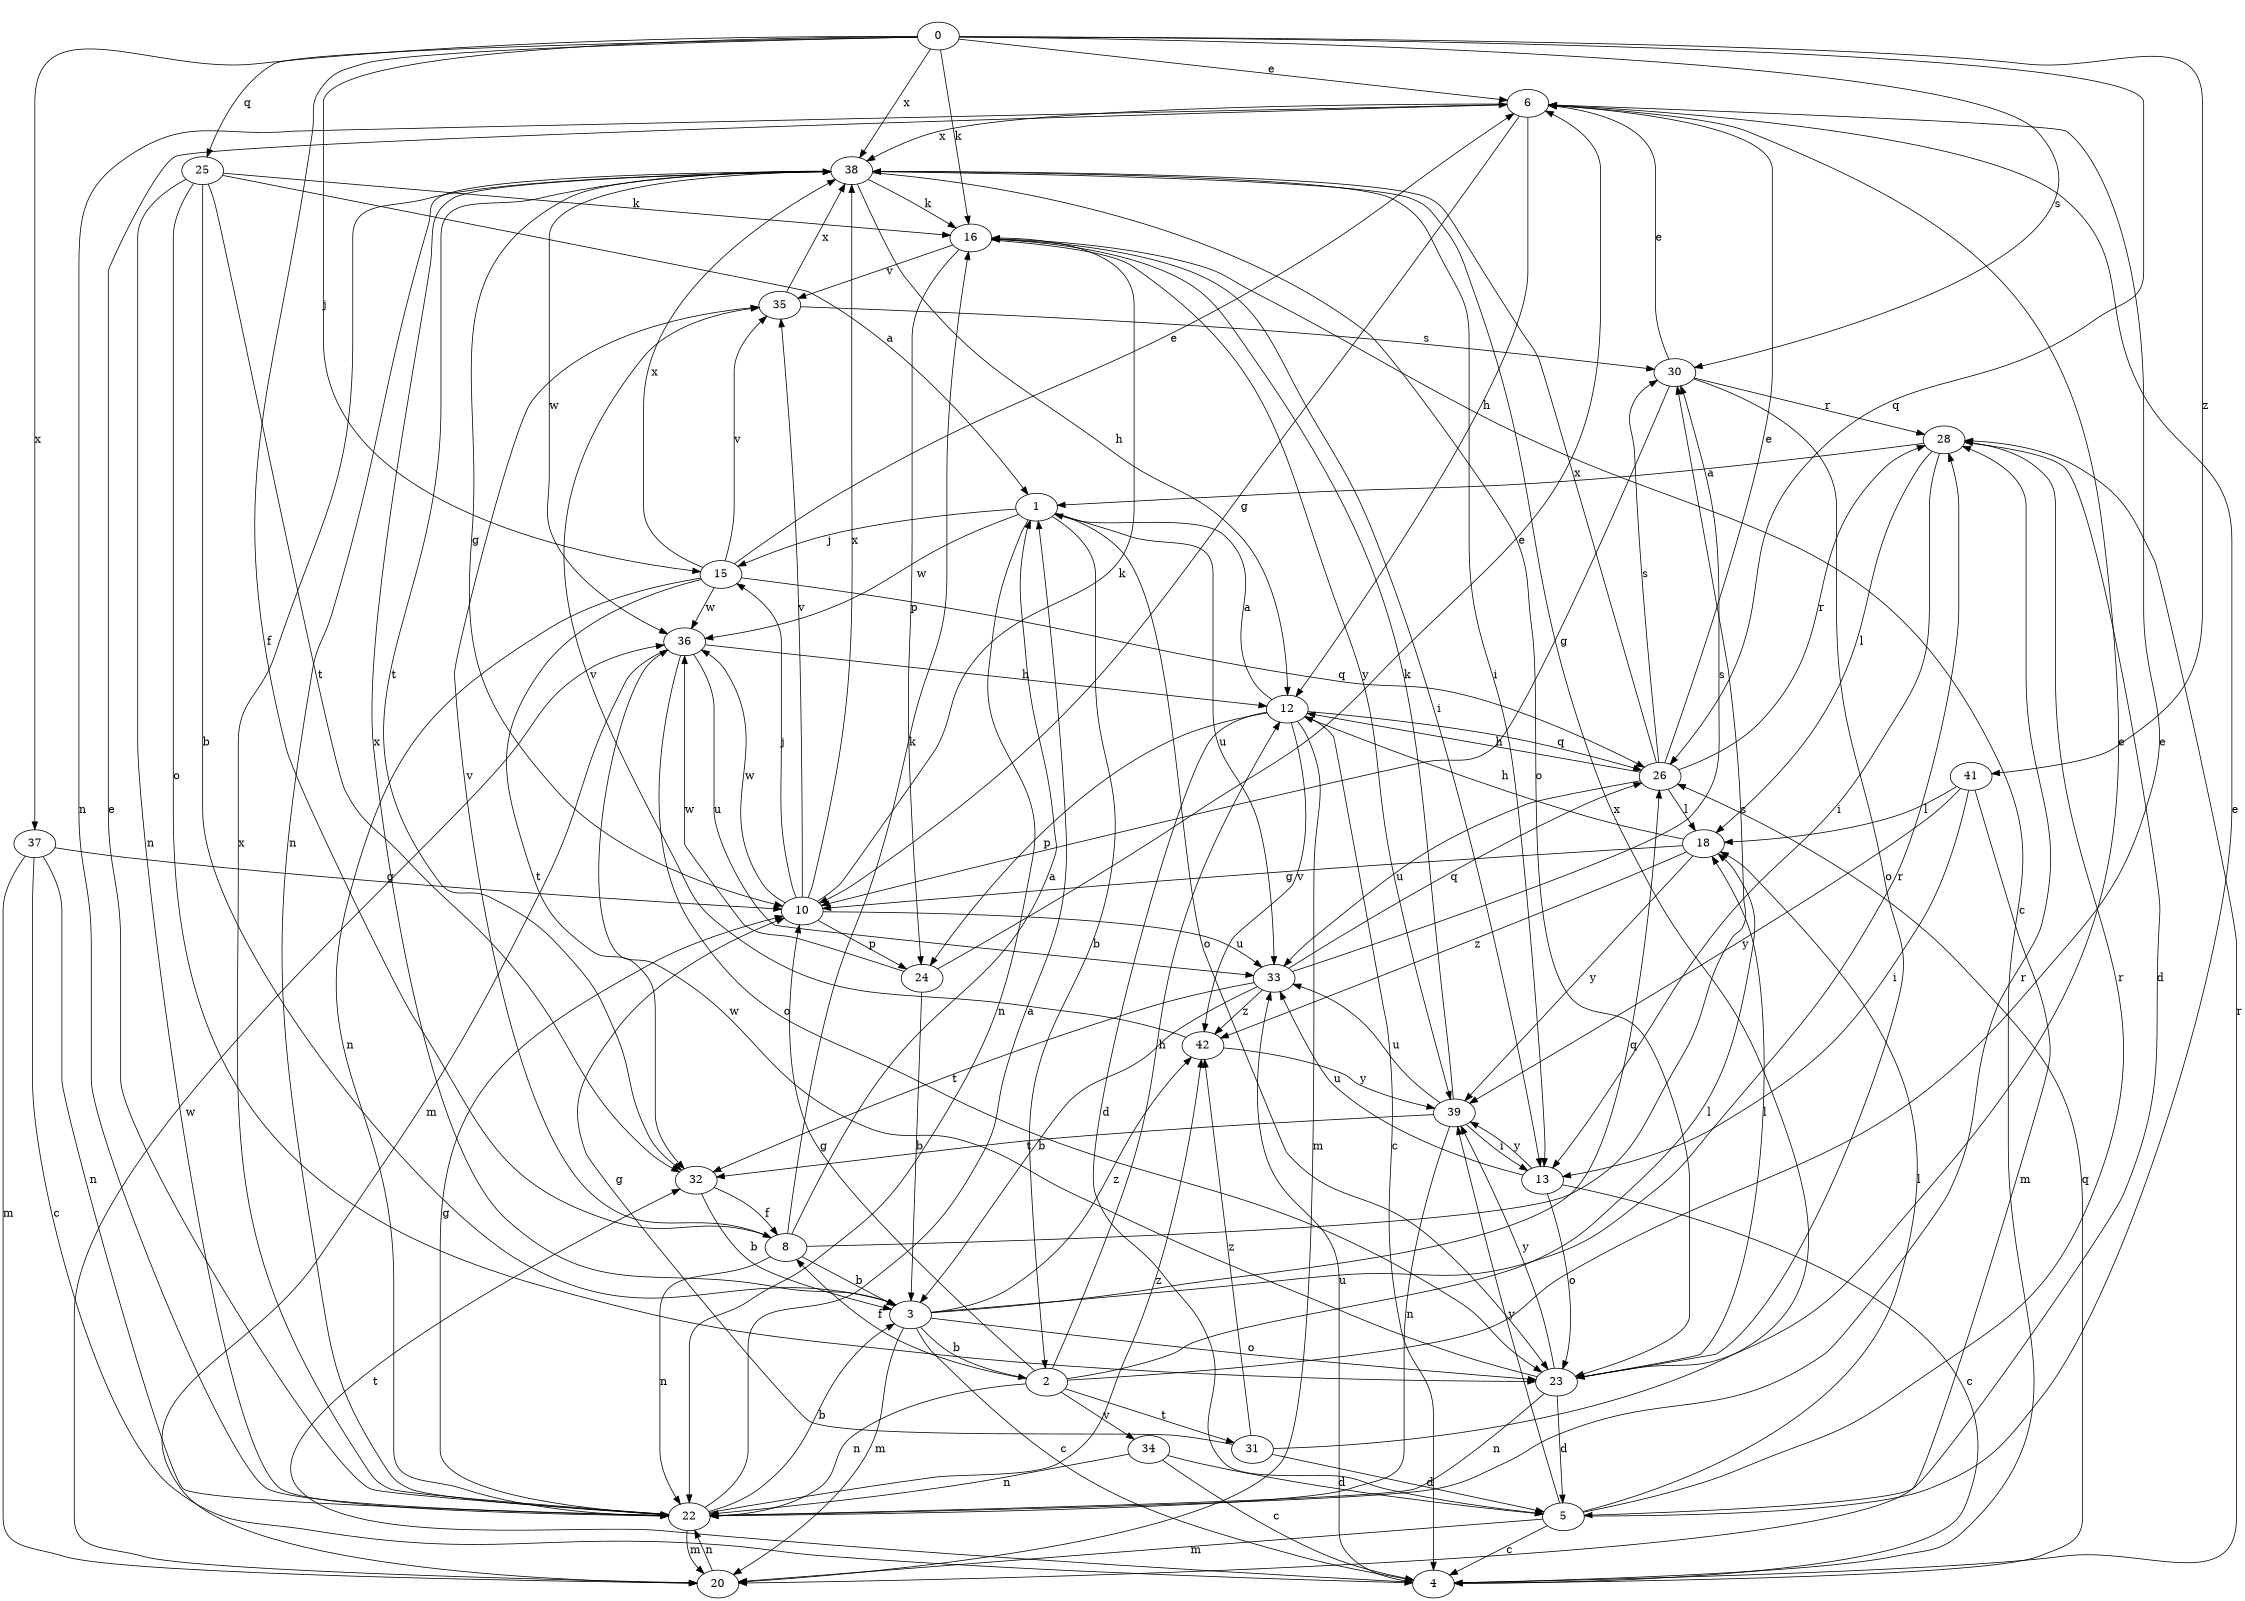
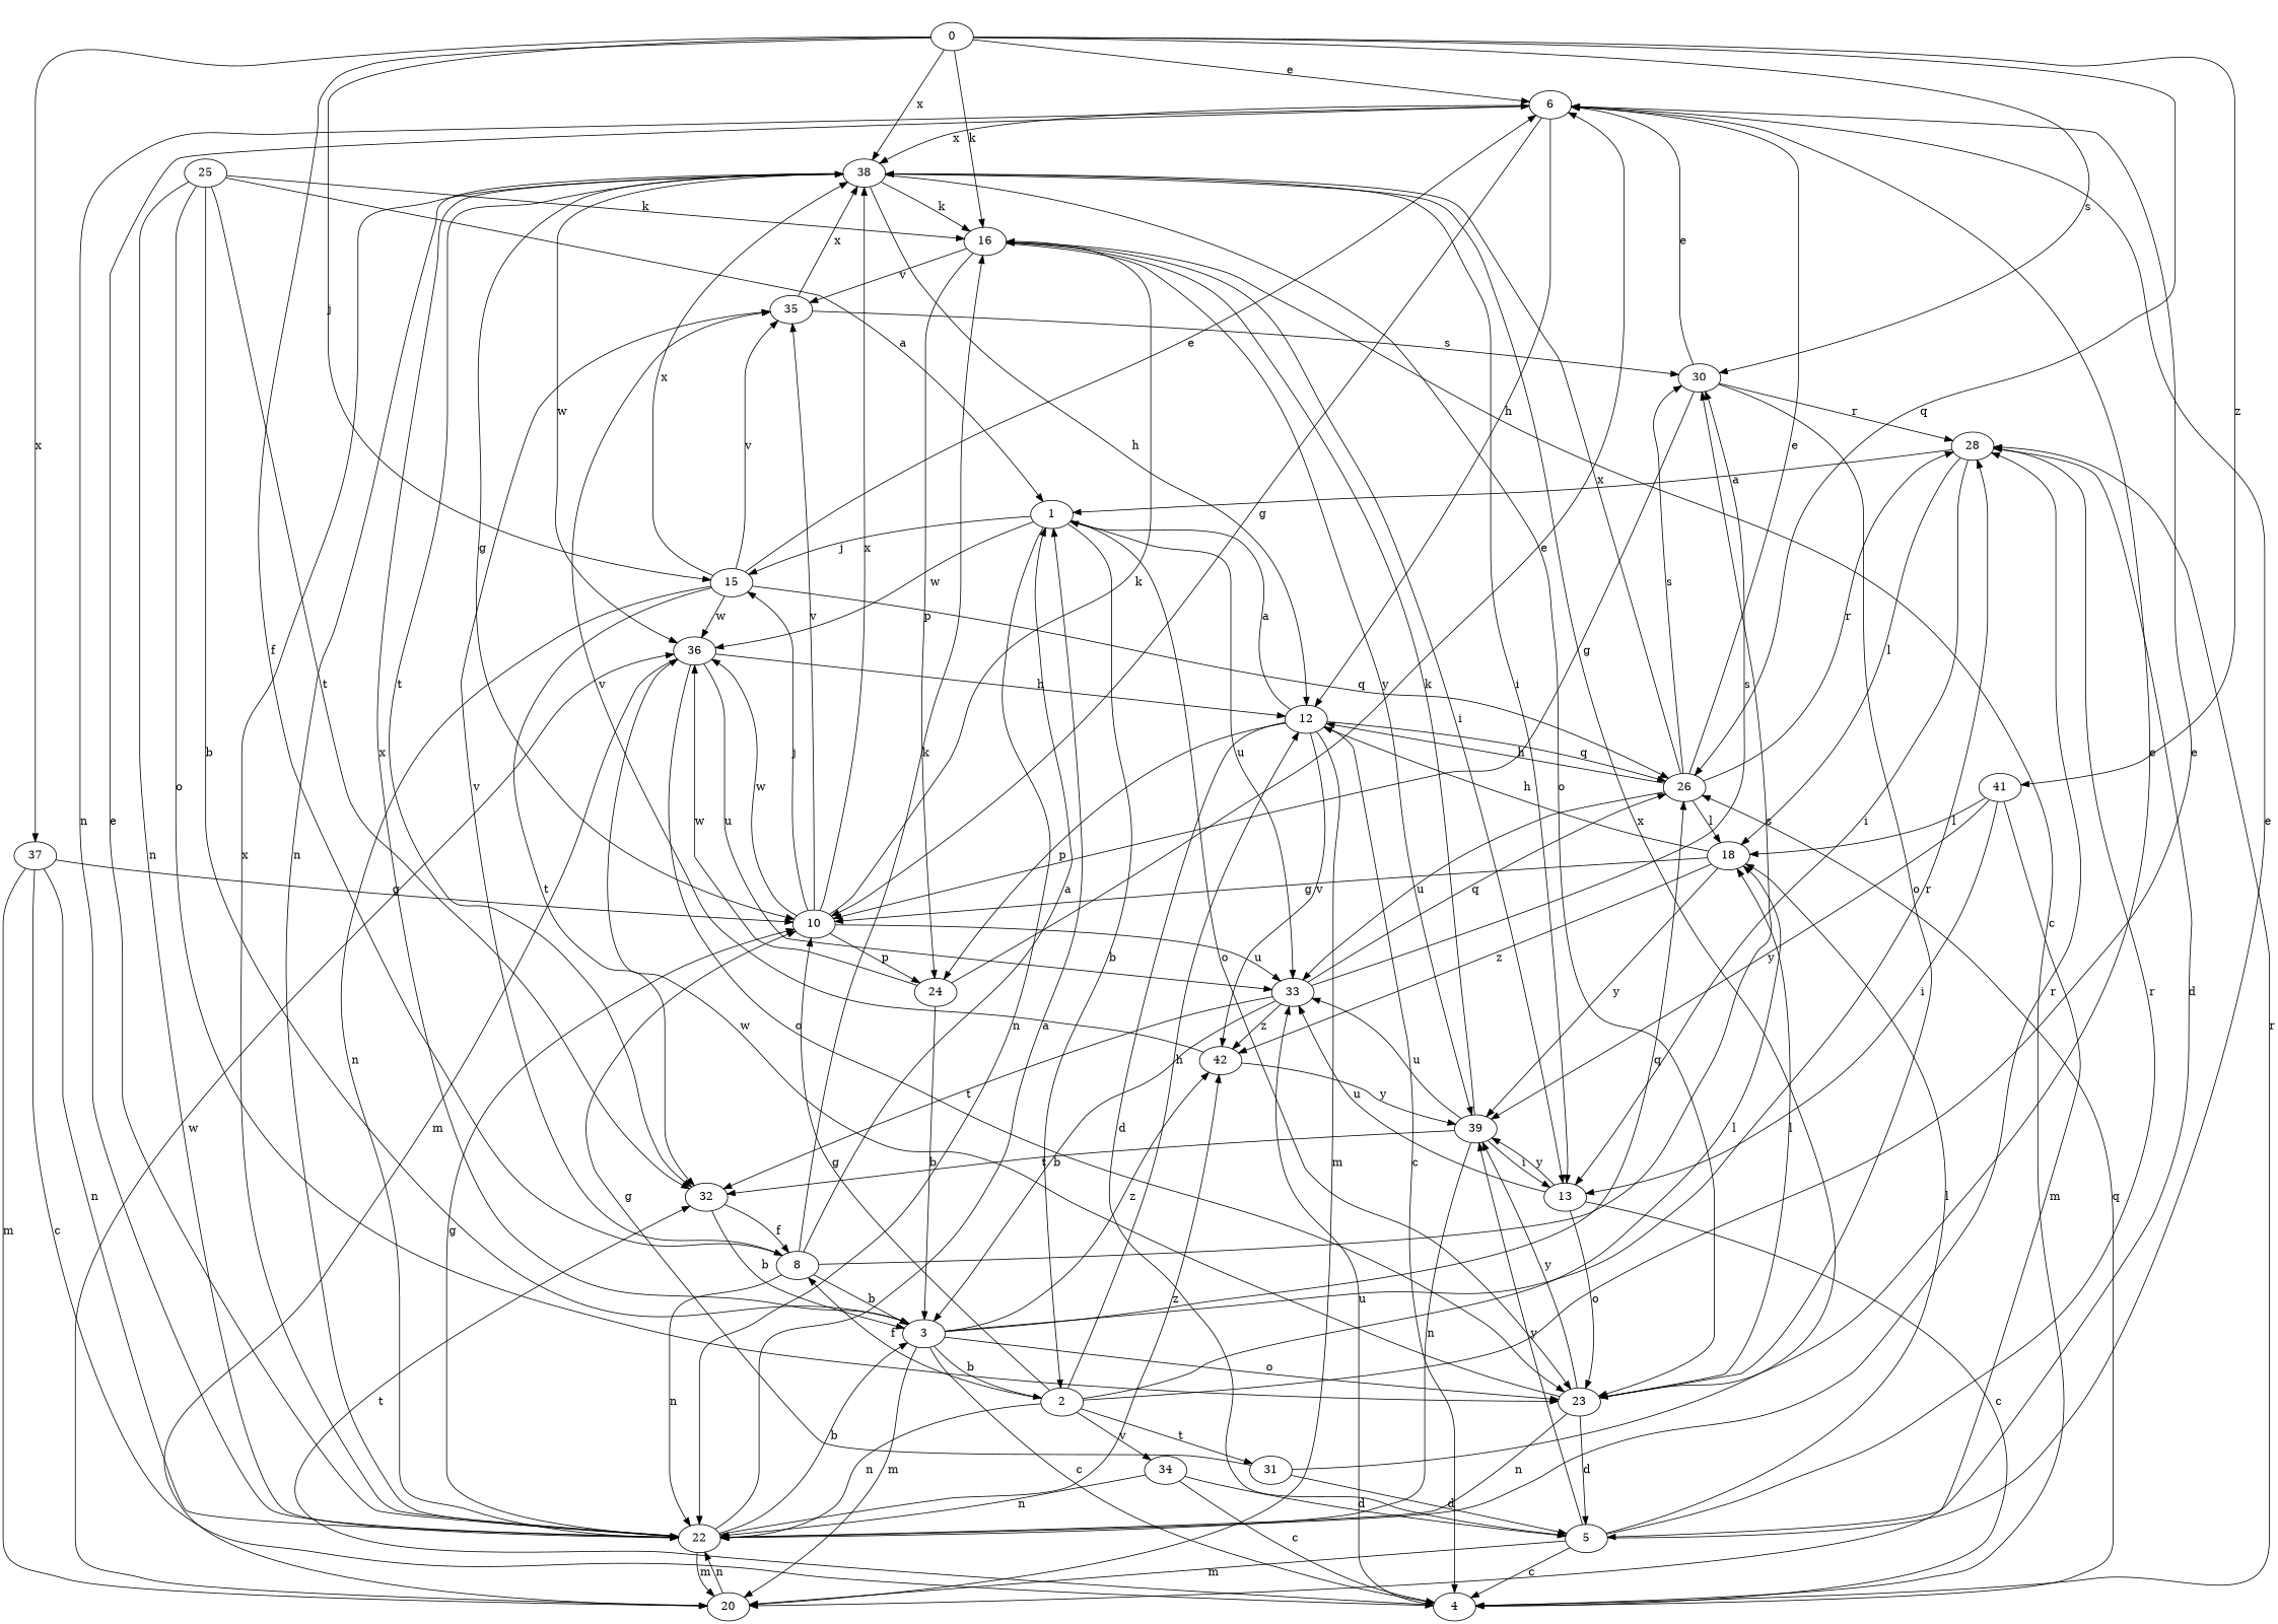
  strict digraph {
    0
    6
    8
    16
    25
    26
    30
    37
    38
    41
    15
    22
    10
    12
    1
    3
    35
    4
    39
    24
    13
    23
    32
    33
    18
    28
    20
    36
    2
    31
    34
    42
    5
    0 -> 6 [label=e]
    0 -> 8 [label=f]
    0 -> 16 [label=k]
-   0 -> 25 [label=q]
    0 -> 26 [label=q]
    0 -> 30 [label=s]
    0 -> 37 [label=x]
    0 -> 38 [label=x]
    0 -> 41 [label=z]
    0 -> 15 [label=j]
    6 -> 38 [label=x]
    6 -> 22 [label=n]
    6 -> 10 [label=g]
    6 -> 12 [label=h]
    8 -> 16 [label=k]
    8 -> 30 [label=s]
    8 -> 22 [label=n]
    8 -> 1 [label=a]
    8 -> 3 [label=b]
    8 -> 35 [label=v]
    16 -> 35 [label=v]
    16 -> 4 [label=c]
    16 -> 39 [label=y]
    16 -> 24 [label=p]
    16 -> 13 [label=i]
    25 -> 16 [label=k]
    25 -> 22 [label=n]
    25 -> 1 [label=a]
    25 -> 3 [label=b]
    25 -> 23 [label=o]
    25 -> 32 [label=t]
    26 -> 6 [label=e]
    26 -> 30 [label=s]
    26 -> 38 [label=x]
    26 -> 12 [label=h]
    26 -> 33 [label=u]
    26 -> 18 [label=l]
    26 -> 28 [label=r]
    30 -> 6 [label=e]
    30 -> 10 [label=g]
    30 -> 23 [label=o]
    30 -> 28 [label=r]
    37 -> 22 [label=n]
    37 -> 10 [label=g]
    37 -> 4 [label=c]
    37 -> 20 [label=m]
    38 -> 16 [label=k]
    38 -> 22 [label=n]
    38 -> 10 [label=g]
    38 -> 12 [label=h]
    38 -> 13 [label=i]
    38 -> 23 [label=o]
    38 -> 32 [label=t]
    38 -> 36 [label=w]
    41 -> 39 [label=y]
    41 -> 13 [label=i]
    41 -> 18 [label=l]
    41 -> 20 [label=m]
    15 -> 6 [label=e]
    15 -> 26 [label=q]
    15 -> 38 [label=x]
    15 -> 22 [label=n]
    15 -> 35 [label=v]
    15 -> 32 [label=t]
    15 -> 36 [label=w]
    22 -> 6 [label=e]
    22 -> 38 [label=x]
    22 -> 10 [label=g]
    22 -> 1 [label=a]
    22 -> 3 [label=b]
    22 -> 28 [label=r]
    22 -> 20 [label=m]
    22 -> 42 [label=z]
    10 -> 16 [label=k]
    10 -> 38 [label=x]
    10 -> 15 [label=j]
    10 -> 35 [label=v]
    10 -> 24 [label=p]
    10 -> 33 [label=u]
    10 -> 36 [label=w]
    12 -> 26 [label=q]
    12 -> 1 [label=a]
    12 -> 4 [label=c]
    12 -> 24 [label=p]
    12 -> 20 [label=m]
    12 -> 42 [label=v]
    12 -> 5 [label=d]
    1 -> 15 [label=j]
    1 -> 22 [label=n]
    1 -> 23 [label=o]
    1 -> 33 [label=u]
    1 -> 36 [label=w]
    1 -> 2 [label=b]
    3 -> 26 [label=q]
    3 -> 38 [label=x]
    3 -> 4 [label=c]
    3 -> 23 [label=o]
    3 -> 28 [label=r]
    3 -> 20 [label=m]
    3 -> 2 [label=b]
    3 -> 42 [label=z]
    35 -> 30 [label=s]
    35 -> 38 [label=x]
    4 -> 26 [label=q]
    4 -> 32 [label=t]
    4 -> 33 [label=u]
    4 -> 28 [label=r]
    39 -> 16 [label=k]
    39 -> 22 [label=n]
    39 -> 13 [label=i]
    39 -> 32 [label=t]
    39 -> 33 [label=u]
    24 -> 6 [label=e]
    24 -> 3 [label=b]
    24 -> 36 [label=w]
    13 -> 4 [label=c]
    13 -> 39 [label=y]
    13 -> 23 [label=o]
    13 -> 33 [label=u]
    23 -> 6 [label=e]
    23 -> 22 [label=n]
    23 -> 39 [label=y]
    23 -> 18 [label=l]
    23 -> 36 [label=w]
    23 -> 5 [label=d]
    32 -> 8 [label=f]
    32 -> 3 [label=b]
    33 -> 26 [label=q]
    33 -> 30 [label=s]
    33 -> 3 [label=b]
    33 -> 32 [label=t]
    33 -> 42 [label=z]
    18 -> 10 [label=g]
    18 -> 12 [label=h]
    18 -> 39 [label=y]
    18 -> 42 [label=z]
    28 -> 1 [label=a]
    28 -> 13 [label=i]
    28 -> 18 [label=l]
    28 -> 5 [label=d]
    20 -> 22 [label=n]
    20 -> 36 [label=w]
    36 -> 12 [label=h]
    36 -> 23 [label=o]
    36 -> 33 [label=u]
    36 -> 20 [label=m]
    2 -> 6 [label=e]
    2 -> 8 [label=f]
    2 -> 22 [label=n]
    2 -> 10 [label=g]
    2 -> 12 [label=h]
    2 -> 18 [label=l]
    2 -> 31 [label=t]
    2 -> 34 [label=v]
    31 -> 38 [label=x]
    31 -> 10 [label=g]
-   31 -> 42 [label=z]
    31 -> 5 [label=d]
    34 -> 22 [label=n]
    34 -> 4 [label=c]
    34 -> 5 [label=d]
    42 -> 35 [label=v]
    42 -> 39 [label=y]
    5 -> 6 [label=e]
    5 -> 4 [label=c]
    5 -> 39 [label=y]
    5 -> 18 [label=l]
    5 -> 28 [label=r]
    5 -> 20 [label=m]
  }
